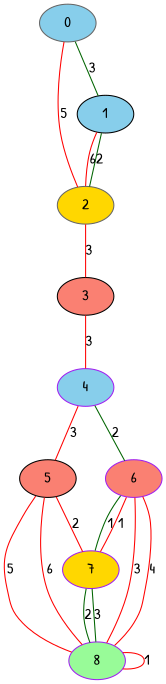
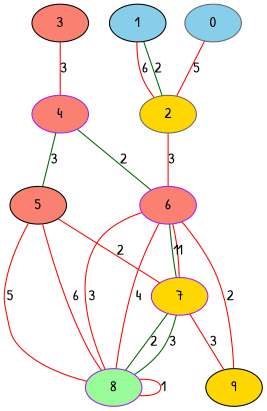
  graph {
    fontname="Patrick Hand"
    node [color=black fillcolor=skyblue fontname="Patrick Hand" style=filled weight=1]
    edge [color=red fontname="Patrick Hand"]
    0 [color=gray40]
    1
    2 [color=gray40 fillcolor=gold]
    3 [fillcolor=salmon]
-   4 [color=purple]
+   4 [color=purple fillcolor=salmon]
    5 [fillcolor=salmon]
    6 [color=purple fillcolor=salmon]
    7 [color=purple fillcolor=gold]
    8 [color=purple fillcolor=palegreen weight=2]
-   0 -- 1 [color=darkgreen label=3]
+   9 [fillcolor=gold]
    0 -- 2 [label=5]
    1 -- 2 [color=darkgreen label=2]
    1 -- 2 [label=6]
-   2 -- 3 [label=3]
+   2 -- 6 [label=3]
    3 -- 4 [label=3]
-   4 -- 5 [label=3]
+   4 -- 5 [color=darkgreen label=3]
    4 -- 6 [color=darkgreen label=2]
    5 -- 7 [label=2]
    5 -- 8 [label=5]
    5 -- 8 [label=6]
    6 -- 7 [label=1]
    6 -- 7 [color=darkgreen label=1]
    6 -- 8 [label=3]
    6 -- 8 [label=4]
+   6 -- 9 [label=2]
    7 -- 8 [color=darkgreen label=2]
    7 -- 8 [color=darkgreen label=3]
+   7 -- 9 [label=3]
    8 -- 8 [label=1]
  }
